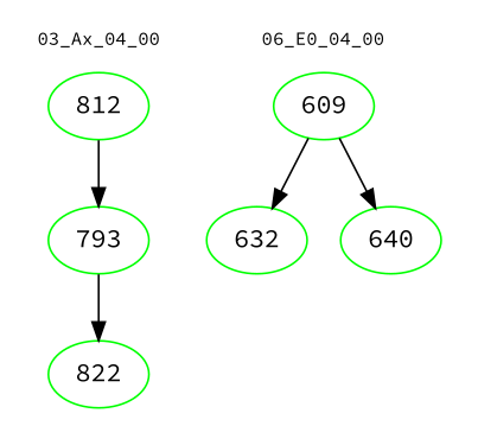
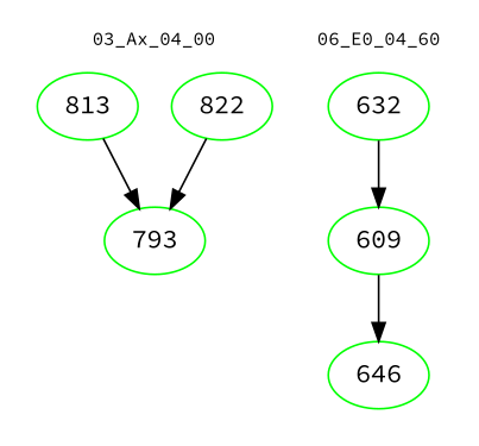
  digraph {
    fontname="Source Code Pro"
    node [color=green fontname="Source Code Pro"]
    edge [color=black fontname="Source Code Pro"]
    n1 [label=822]
    n2 [label=793]
-   n3 [label=812]
+   n3 [label=813]
    n4 [label=632]
    n5 [label=609]
-   n6 [label=640]
+   n6 [label=646]
    subgraph cluster_1 {
      color=white
      fontsize=10
      label="03_Ax_04_00"
      n1
      n2
      n3
    }
    subgraph cluster_2 {
      color=white
      fontsize=10
-     label="06_E0_04_00"
+     label="06_E0_04_60"
      n4
      n5
      n6
    }
-   n2 -> n1
+   n1 -> n2
    n3 -> n2
-   n5 -> n4
+   n4 -> n5
    n5 -> n6
  }
